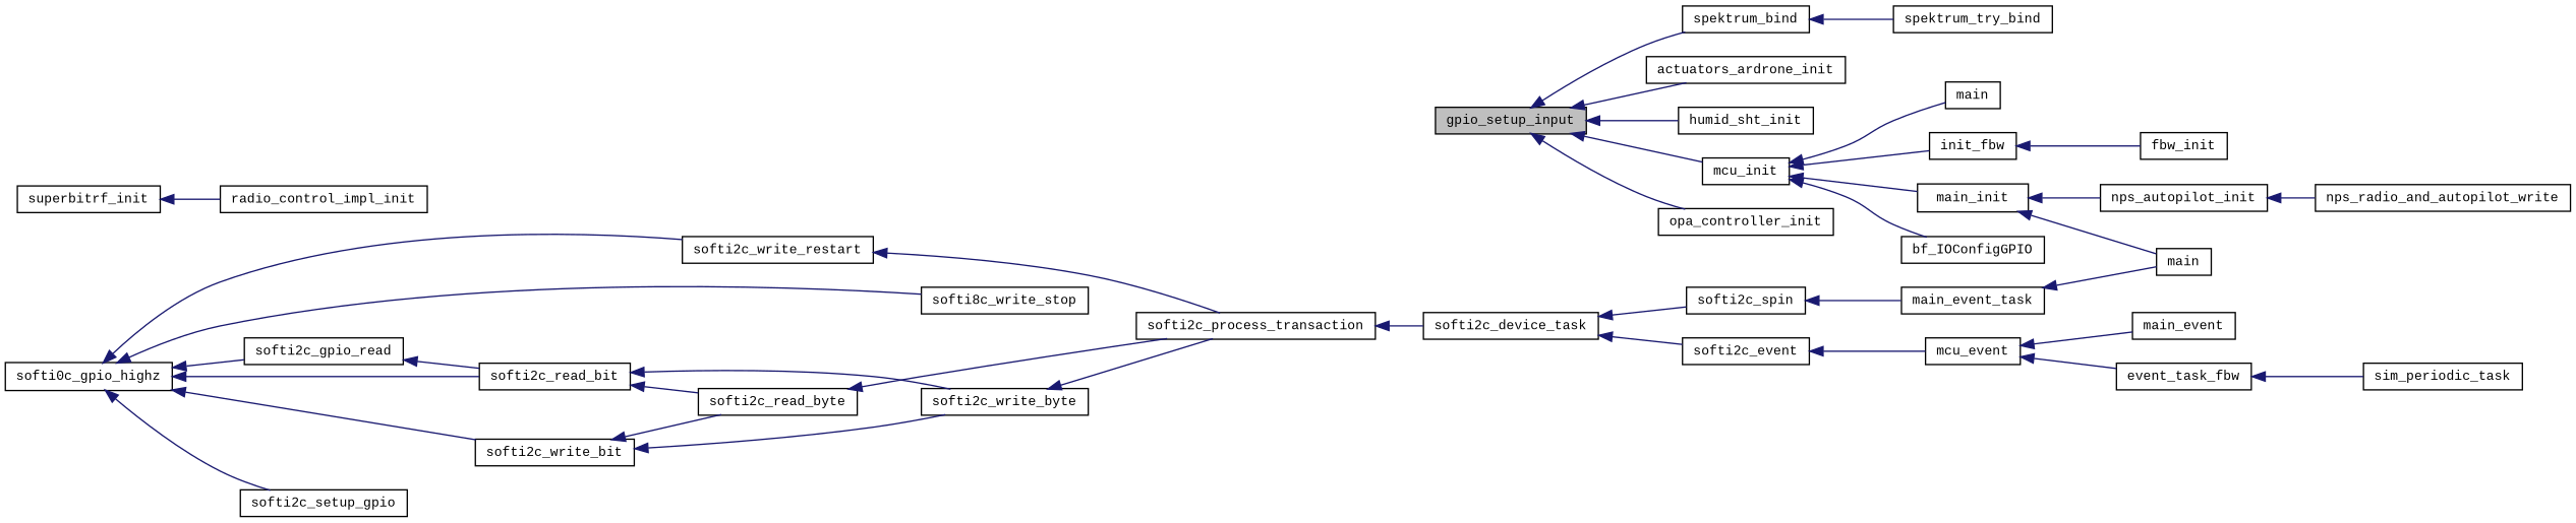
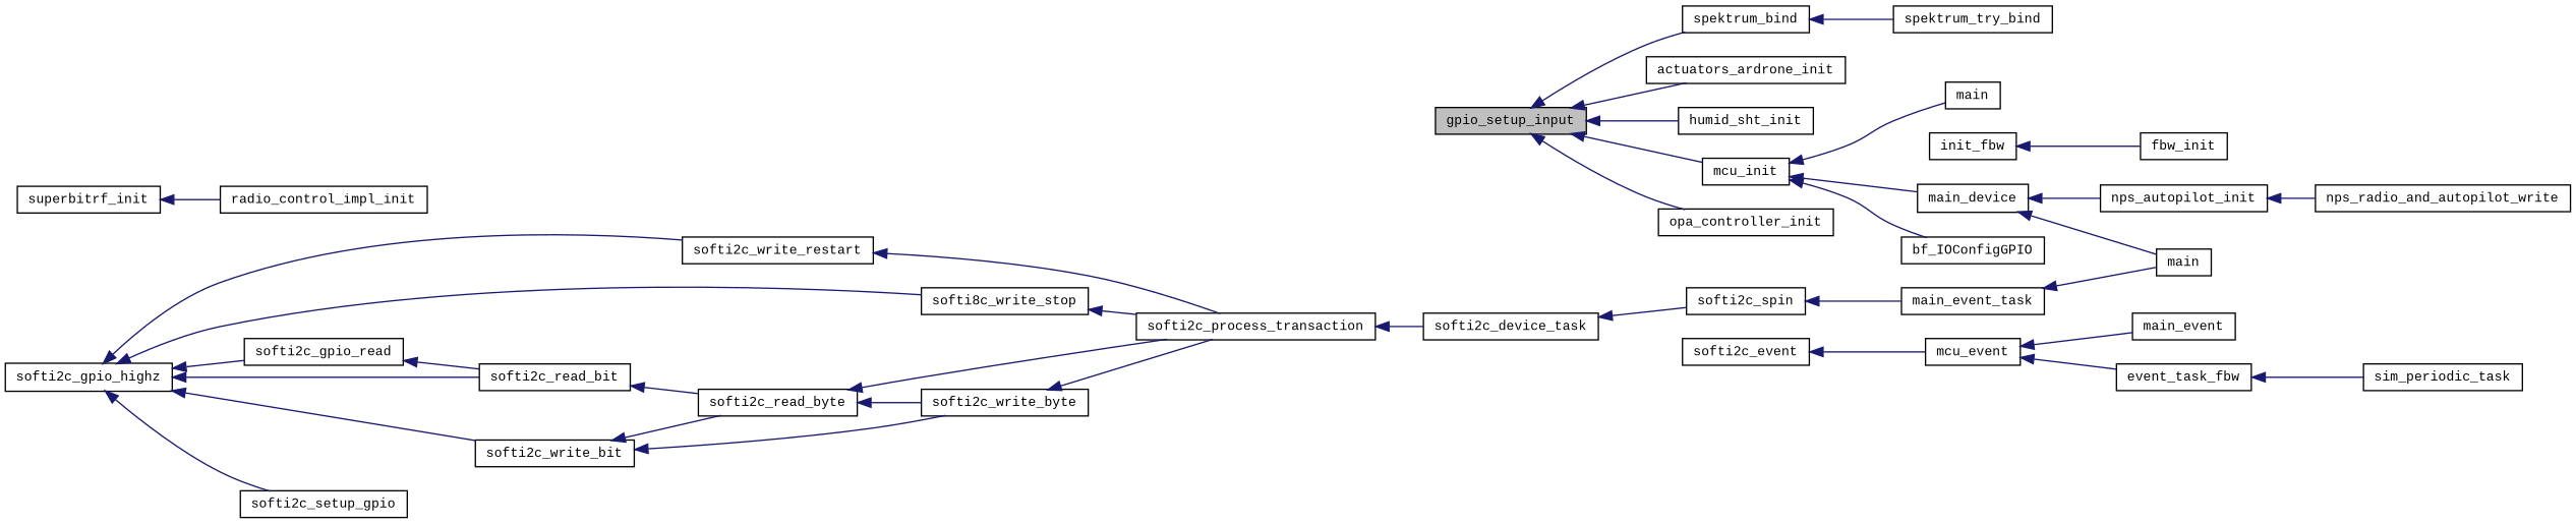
  digraph {
    fontname="Liberation Mono"
    rankdir=LR
    node [color=black fillcolor=white fontname="Liberation Mono" fontsize=10 shape=record style=filled]
    edge [color=midnightblue dir=back fontname="Liberation Mono" fontsize=10 labelfontname=FreeSans labelfontsize=10 style=solid]
    n1 [fillcolor=grey75 fontcolor=black height=0.2 label=gpio_setup_input width=0.4]
    n2 [height=0.2 label=actuators_ardrone_init width=0.4]
    n3 [height=0.2 label=humid_sht_init width=0.4]
    n4 [height=0.2 label=mcu_init width=0.4]
    n5 [height=0.2 label=opa_controller_init width=0.4]
    n6 [height=0.2 label=spektrum_bind width=0.4]
    n7 [height=0.2 label=bf_IOConfigGPIO width=0.4]
    n8 [height=0.2 label=main width=0.4]
-   n9 [height=0.2 label=main_init width=0.4]
+   n9 [height=0.2 label=main_device width=0.4]
    n10 [height=0.2 label=init_fbw width=0.4]
-   n11 [height=0.2 label=softi0c_gpio_highz width=0.4]
+   n11 [height=0.2 label=softi2c_gpio_highz width=0.4]
    n12 [height=0.2 label=softi2c_gpio_read width=0.4]
    n13 [height=0.2 label=softi2c_read_bit width=0.4]
    n14 [height=0.2 label=softi2c_setup_gpio width=0.4]
    n15 [height=0.2 label=softi2c_write_bit width=0.4]
    n16 [height=0.2 label=softi2c_write_restart width=0.4]
    n17 [height=0.2 label=softi8c_write_stop width=0.4]
    n18 [height=0.2 label=spektrum_try_bind width=0.4]
    n19 [height=0.2 label=superbitrf_init width=0.4]
    n20 [height=0.2 label=radio_control_impl_init width=0.4]
    n21 [height=0.2 label=main width=0.4]
    n22 [height=0.2 label=nps_autopilot_init width=0.4]
    n23 [height=0.2 label=fbw_init width=0.4]
    n24 [height=0.2 label=nps_radio_and_autopilot_write width=0.4]
    n25 [height=0.2 label=softi2c_write_byte width=0.4]
    n26 [height=0.2 label=softi2c_read_byte width=0.4]
    n27 [height=0.2 label=softi2c_process_transaction width=0.4]
    n28 [height=0.2 label=softi2c_device_task width=0.4]
    n29 [height=0.2 label=softi2c_event width=0.4]
    n30 [height=0.2 label=softi2c_spin width=0.4]
    n31 [height=0.2 label=mcu_event width=0.4]
    n32 [height=0.2 label=main_event_task width=0.4]
    n33 [height=0.2 label=event_task_fbw width=0.4]
    n34 [height=0.2 label=main_event width=0.4]
    n35 [height=0.2 label=sim_periodic_task width=0.4]
    n1 -> n2
    n1 -> n3
    n1 -> n4
    n1 -> n5
    n1 -> n6
    n4 -> n7
    n4 -> n8
    n4 -> n9
-   n4 -> n10
    n6 -> n18
    n9 -> n21
    n9 -> n22
    n10 -> n23
    n11 -> n12
    n11 -> n13
    n11 -> n14
    n11 -> n15
    n11 -> n16
    n11 -> n17
    n12 -> n13
-   n13 -> n25
+   n26 -> n25
    n13 -> n26
    n15 -> n25
    n15 -> n26
    n16 -> n27
+   n17 -> n27
    n19 -> n20
    n22 -> n24
    n25 -> n27
    n26 -> n27
    n27 -> n28
-   n28 -> n29
    n28 -> n30
    n29 -> n31
    n30 -> n32
    n31 -> n33
    n31 -> n34
    n32 -> n21
    n33 -> n35
  }
